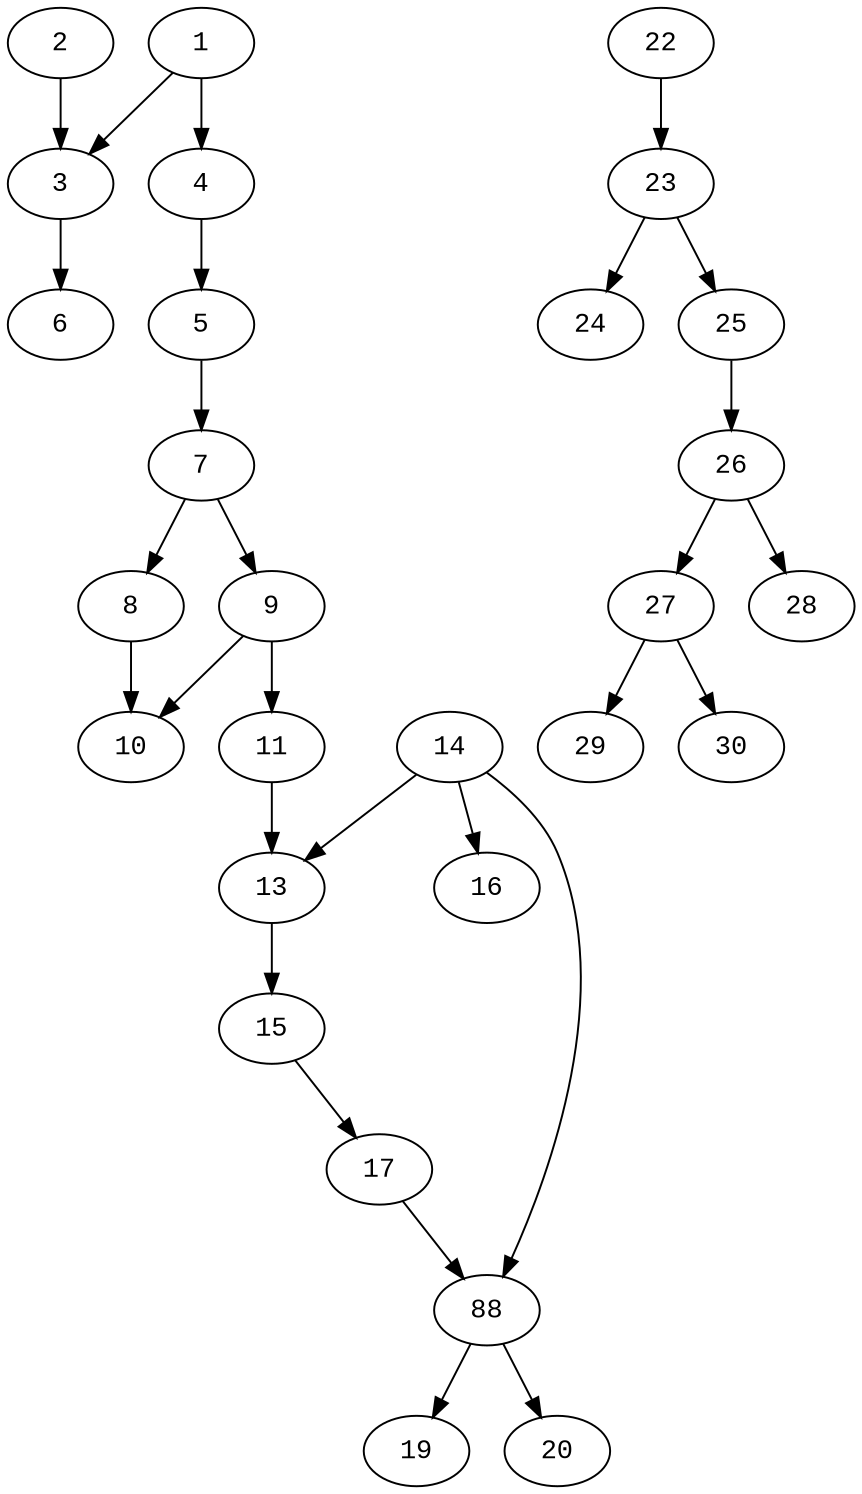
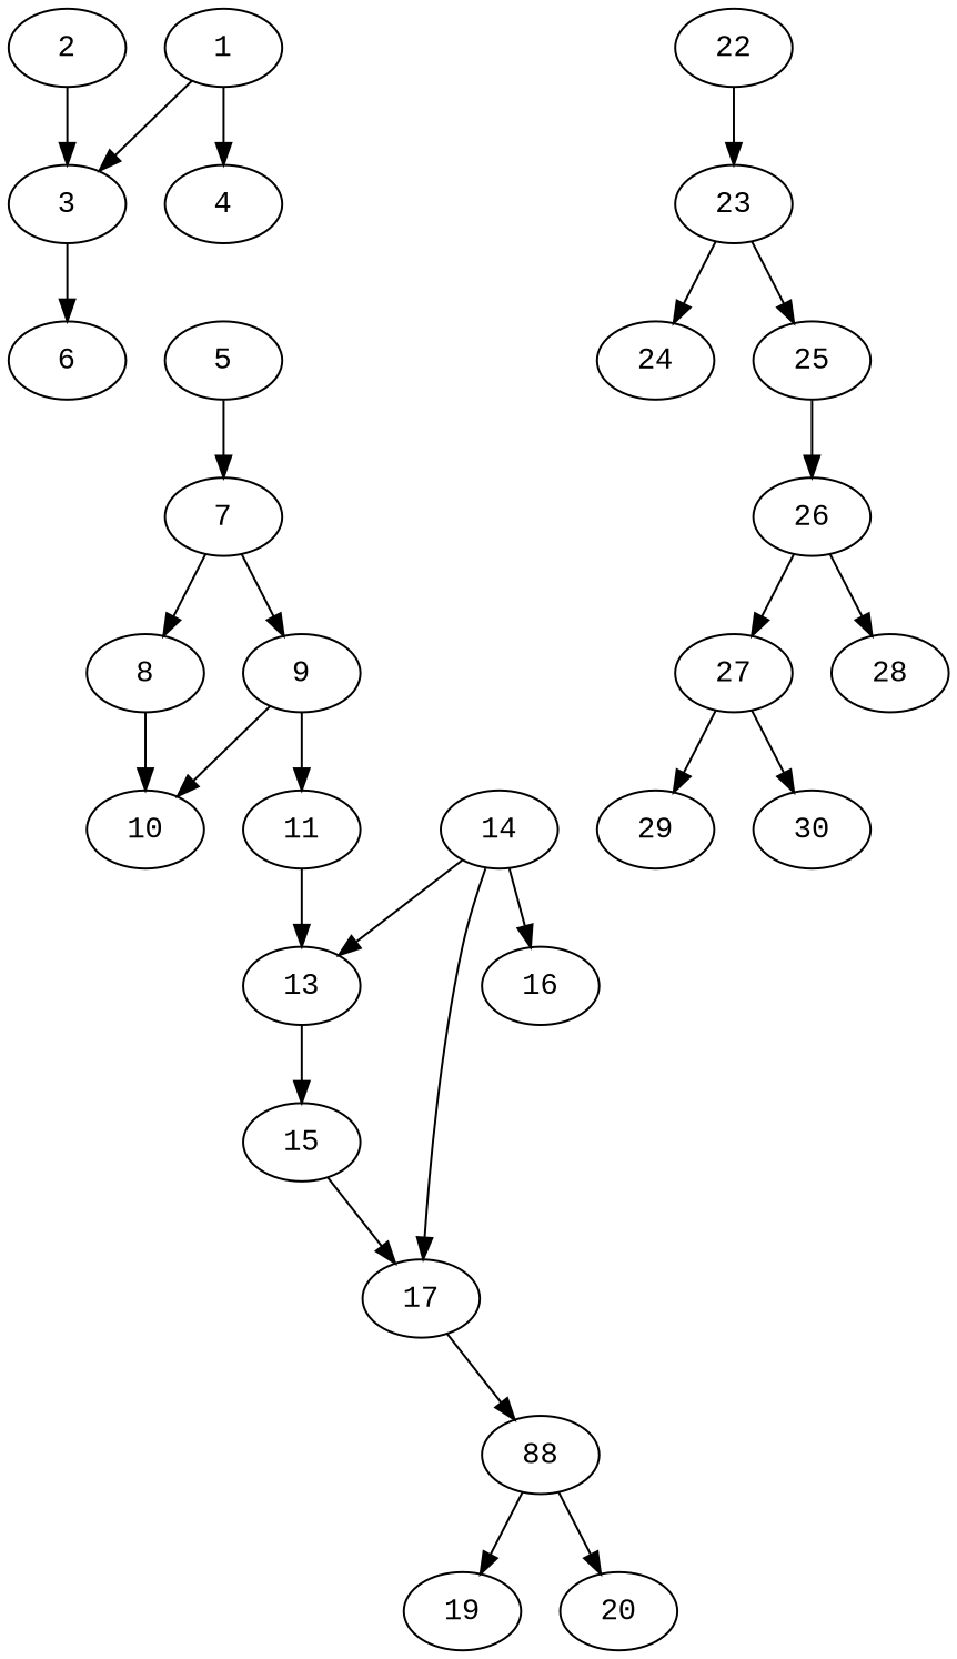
  digraph {
    fontname="Liberation Mono"
    node [alpha=0.19 fontname="Liberation Mono"]
    edge [fontname="Liberation Mono"]
    1 [alpha=0.03 expect_size=44674048]
    3 [alpha=0.02 expect_size=45590528]
    4 [alpha=0.11 expect_size=41348096]
    6 [alpha=0.00 expect_size=13351936]
    5 [alpha=0.06 expect_size=20528128]
    7 [expect_size=45024256]
    2 [alpha=0.14 expect_size=44198912]
    8 [alpha=0.11 expect_size=37539840]
    9 [expect_size=47082496]
    10 [alpha=0.18 expect_size=34189312]
    11 [alpha=0.05 expect_size=15331328]
    13 [alpha=0.08 expect_size=7091200]
    15 [alpha=0.12 expect_size=38921216]
    17 [alpha=0.07 expect_size=5289984]
    14 [alpha=0.01 expect_size=11984896]
    16 [alpha=0.14 expect_size=52381696]
    n17 [alpha=0.05 expect_size=49197056 label=88]
    19 [alpha=0.08 expect_size=28768256]
    20 [expect_size=25257984]
    22 [alpha=0.12 expect_size=31589376]
    23 [alpha=0.13 expect_size=43703296]
    24 [alpha=0.10 expect_size=15024128]
    25 [alpha=0.13 expect_size=16297984]
    26 [alpha=0.20 expect_size=45019136]
    27 [alpha=0.04 expect_size=30204928]
    28 [alpha=0.01 expect_size=47612928]
    29 [alpha=0.16 expect_size=12471296]
    30 [alpha=0.03 expect_size=31435776]
    1 -> 3
    1 -> 4
    3 -> 6
-   4 -> 5
    5 -> 7
    7 -> 8
    7 -> 9
    2 -> 3
    8 -> 10
    9 -> 10
    9 -> 11
    11 -> 13
    13 -> 15
    15 -> 17
    17 -> n17
    14 -> 13
-   14 -> n17
+   14 -> 17
    14 -> 16
    n17 -> 19
    n17 -> 20
    22 -> 23
    23 -> 24
    23 -> 25
    25 -> 26
    26 -> 27
    26 -> 28
    27 -> 29
    27 -> 30
  }
